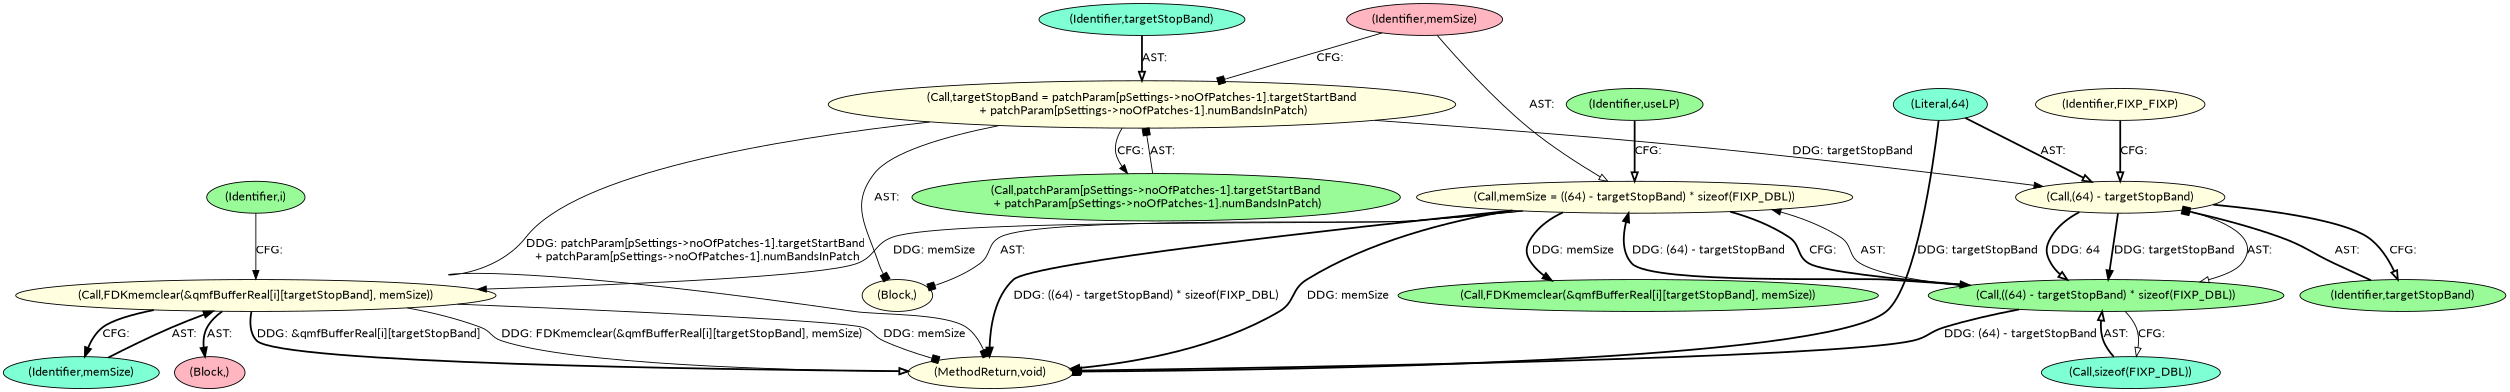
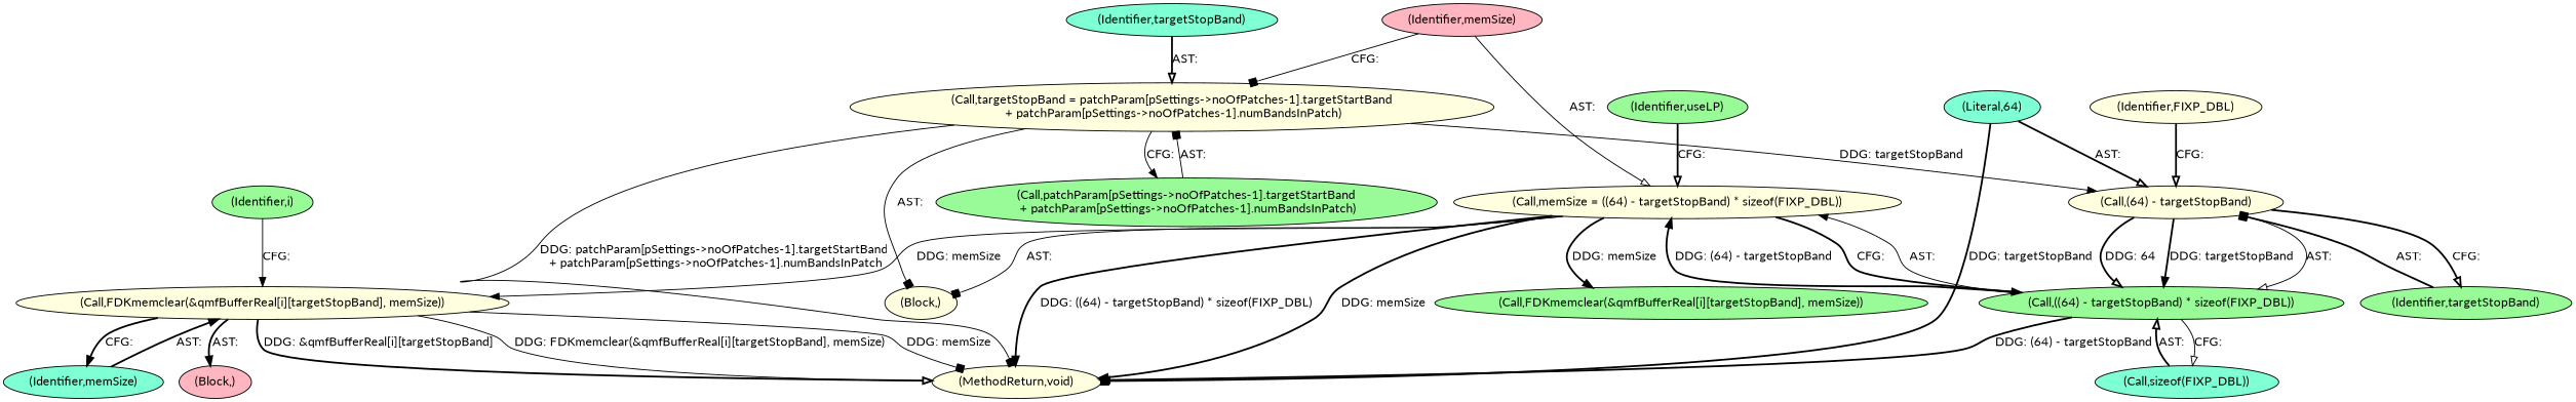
  digraph {
    fontname=Lato
    node [fillcolor=lightyellow fontname=Lato style=filled]
    edge [arrowhead=normal fontname=Lato style=bold]
    n1 [label="(Call,FDKmemclear(&qmfBufferReal[i][targetStopBand], memSize))"]
    n2 [fillcolor=lightpink label="(Block,)"]
    n3 [fillcolor=aquamarine label="(Identifier,memSize)"]
    n4 [label="(MethodReturn,void)"]
    n5 [label="(Call,memSize = ((64) - targetStopBand) * sizeof(FIXP_DBL))"]
    n6 [fillcolor=palegreen label="(Call,((64) - targetStopBand) * sizeof(FIXP_DBL))"]
    n7 [label="(Block,)"]
    n8 [fillcolor=palegreen label="(Call,FDKmemclear(&qmfBufferReal[i][targetStopBand], memSize))"]
    n9 [fillcolor=aquamarine label="(Call,sizeof(FIXP_DBL))"]
    n10 [label="(Call,(64) - targetStopBand)"]
    n11 [fillcolor=palegreen label="(Identifier,targetStopBand)"]
    n12 [label="(Call,targetStopBand = patchParam[pSettings->noOfPatches-1].targetStartBand\n + patchParam[pSettings->noOfPatches-1].numBandsInPatch)"]
    n13 [fillcolor=palegreen label="(Call,patchParam[pSettings->noOfPatches-1].targetStartBand\n + patchParam[pSettings->noOfPatches-1].numBandsInPatch)"]
    n14 [fillcolor=lightpink label="(Identifier,memSize)"]
    n15 [fillcolor=palegreen label="(Identifier,useLP)"]
    n16 [fillcolor=palegreen label="(Identifier,i)"]
    n17 [fillcolor=aquamarine label="(Identifier,targetStopBand)"]
-   n18 [label="(Identifier,FIXP_FIXP)"]
+   n18 [label="(Identifier,FIXP_DBL)"]
    n19 [fillcolor=aquamarine label="(Literal,64)"]
    n1 -> n2 [label="AST: "]
    n1 -> n3 [label="CFG: "]
    n1 -> n4 [arrowhead=onormal label="DDG: &qmfBufferReal[i][targetStopBand]"]
    n1 -> n4 [arrowhead=onormal label="DDG: FDKmemclear(&qmfBufferReal[i][targetStopBand], memSize)" style=solid]
    n1 -> n4 [arrowhead=box label="DDG: memSize" style=solid]
    n3 -> n1 [label="AST: "]
    n5 -> n1 [label="DDG: memSize" style=solid]
    n5 -> n4 [label="DDG: ((64) - targetStopBand) * sizeof(FIXP_DBL)"]
    n5 -> n4 [label="DDG: memSize"]
    n5 -> n6 [label="CFG: "]
    n5 -> n7 [arrowhead=box label="AST: " style=solid]
    n5 -> n8 [label="DDG: memSize"]
    n6 -> n4 [arrowhead=onormal label="DDG: (64) - targetStopBand"]
    n6 -> n5 [label="AST: " style=solid]
    n6 -> n5 [label="DDG: (64) - targetStopBand"]
    n6 -> n9 [arrowhead=onormal label="CFG: " style=solid]
    n9 -> n6 [arrowhead=onormal label="AST: "]
    n10 -> n6 [arrowhead=onormal label="AST: " style=solid]
    n10 -> n6 [arrowhead=onormal label="DDG: 64"]
    n10 -> n6 [label="DDG: targetStopBand"]
    n10 -> n11 [arrowhead=onormal label="CFG: "]
    n11 -> n10 [arrowhead=box label="AST: "]
    n12 -> n4 [arrowhead=box label="DDG: patchParam[pSettings->noOfPatches-1].targetStartBand\n + patchParam[pSettings->noOfPatches-1].numBandsInPatch" style=solid]
    n12 -> n7 [arrowhead=box label="AST: " style=solid]
    n12 -> n10 [label="DDG: targetStopBand" style=solid]
    n12 -> n13 [label="CFG: " style=solid]
    n13 -> n12 [arrowhead=box label="AST: " style=solid]
    n14 -> n5 [arrowhead=onormal label="AST: " style=solid]
    n14 -> n12 [arrowhead=box label="CFG: " style=solid]
    n15 -> n5 [arrowhead=onormal label="CFG: "]
    n16 -> n1 [label="CFG: " style=solid]
    n17 -> n12 [arrowhead=onormal label="AST: "]
    n18 -> n10 [arrowhead=onormal label="CFG: "]
    n19 -> n4 [arrowhead=box label="DDG: targetStopBand"]
    n19 -> n10 [arrowhead=onormal label="AST: "]
  }
